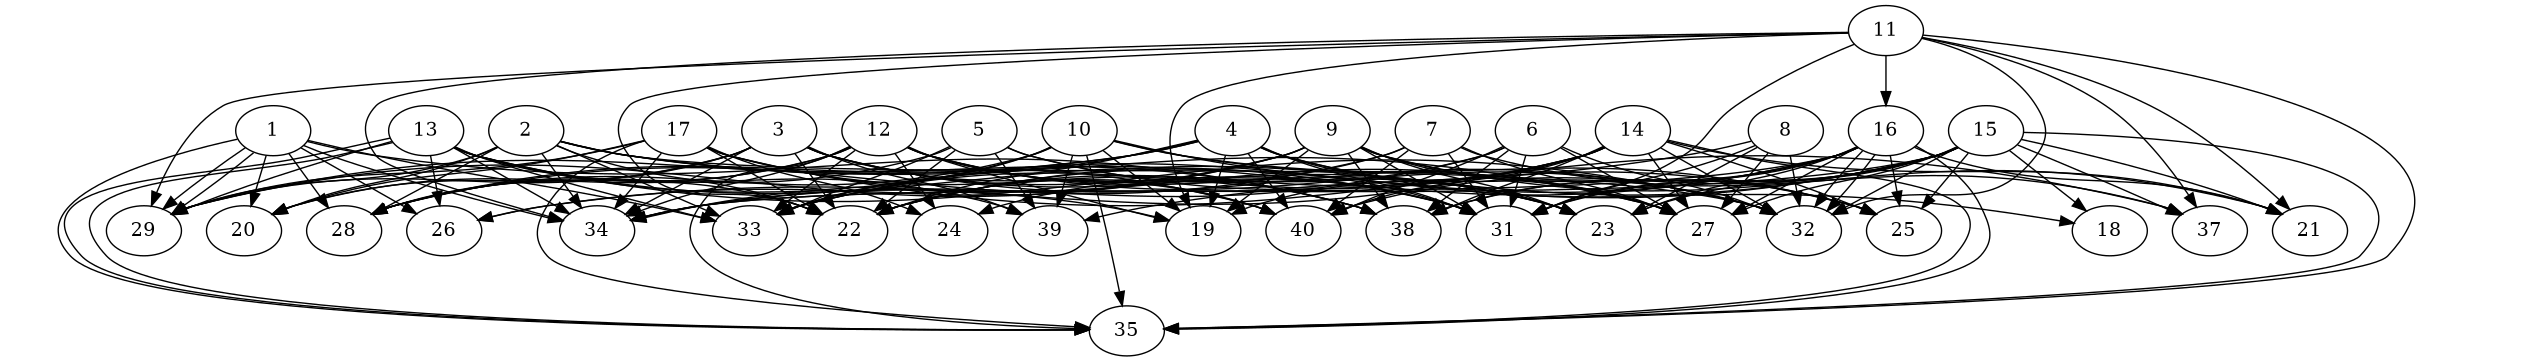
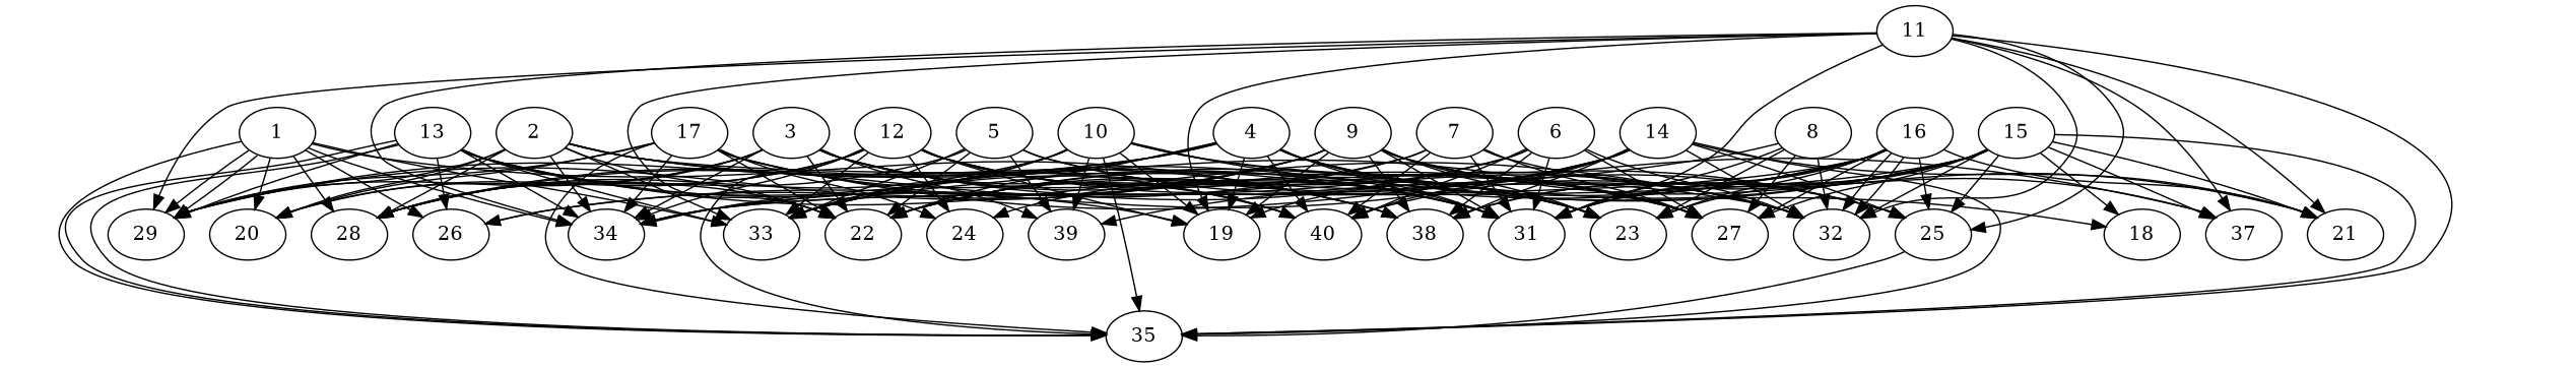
  digraph {
    fontname="DejaVu Serif"
    node [alpha=0.09 fontname="DejaVu Serif"]
    edge [fontname="DejaVu Serif"]
    1 [alpha=0.04 expect_size=61747367615691384]
    20 [alpha=0.06 expect_size=733175522789597952]
    26 [alpha=0.02 expect_size=79350473905541744]
    28 [alpha=0.08 expect_size=5590573467953913856]
    29 [alpha=0.03 expect_size=800164621941427840]
    33 [alpha=0.13 expect_size=75256147376126720]
    34 [alpha=0.06 expect_size=4868979901839303507968]
    35 [alpha=0.06 expect_size=14806112073575988]
    38 [expect_size=3017786971193378304]
    2 [alpha=0.11 expect_size=2183702416252025]
    22 [alpha=0.19 expect_size=151821678565839264]
    27 [alpha=0.17 expect_size=46067500219950728]
    32 [alpha=0.08 expect_size=5824589781235363840]
    40 [expect_size=61572966945980376]
    3 [alpha=0.02 expect_size=1340964803448074665984]
    23 [alpha=0.11 expect_size=211643317316746688]
    31 [alpha=0.17 expect_size=1898094871560399360]
    39 [alpha=0.02 expect_size=2706533428687794688]
    4 [alpha=0.13 expect_size=76067383286537616]
    18 [alpha=0.05 expect_size=69604497334979168]
    19 [alpha=0.07 expect_size=1041464294078716160]
    5 [alpha=0.16 expect_size=33061527336552736]
    25 [alpha=0.04 expect_size=7714929032650750427136]
    6 [alpha=0.07 expect_size=58783876196303992]
    24 [alpha=0.05 expect_size=10557099160856924]
    7 [alpha=0.06 expect_size=3673683001000067072000]
    37 [alpha=0.10 expect_size=78311448181189600]
    8 [expect_size=7221702338336709632]
    9 [alpha=0.04 expect_size=456791075837327488]
    21 [alpha=0.16 expect_size=2540193239611698315264]
    10 [alpha=0.03 expect_size=11952856358689823522816]
    11 [expect_size=5774126389093303296]
    12 [expect_size=6611589316043111]
    13 [alpha=0.12 expect_size=656974339582535552]
    14 [alpha=0.17 expect_size=1481713593607725776896]
    15 [alpha=0.02 expect_size=3974698354005658]
    16 [alpha=0.14 expect_size=5346799829257289728000]
    17 [alpha=0.19 expect_size=207481646444338741248]
    1 -> 20
    1 -> 26
    1 -> 28
    1 -> 29
    1 -> 29
    1 -> 33
    1 -> 34
    1 -> 35
    1 -> 38
    2 -> 20
    2 -> 28
    2 -> 29
    2 -> 33
    2 -> 34
    2 -> 38
    2 -> 22
    2 -> 27
    2 -> 32
    2 -> 40
    3 -> 20
    3 -> 28
    3 -> 29
    3 -> 34
    3 -> 22
    3 -> 32
    3 -> 40
    3 -> 23
    3 -> 31
    3 -> 39
    4 -> 28
    4 -> 29
    4 -> 33
    4 -> 22
    4 -> 32
    4 -> 40
    4 -> 23
    4 -> 31
    4 -> 18
    4 -> 19
    5 -> 28
    5 -> 33
    5 -> 22
    5 -> 23
    5 -> 39
    5 -> 25
    6 -> 34
    6 -> 38
    6 -> 27
    6 -> 32
    6 -> 40
    6 -> 31
    6 -> 24
    7 -> 28
    7 -> 22
    7 -> 27
    7 -> 40
    7 -> 31
    7 -> 37
    8 -> 27
    8 -> 32
    8 -> 23
    8 -> 31
    8 -> 39
    9 -> 26
    9 -> 29
    9 -> 34
    9 -> 38
    9 -> 27
    9 -> 23
    9 -> 31
    9 -> 19
    9 -> 25
    9 -> 21
    10 -> 28
    10 -> 33
    10 -> 34
    10 -> 35
    10 -> 27
    10 -> 31
    10 -> 39
    10 -> 19
    10 -> 25
    11 -> 29
    11 -> 34
    11 -> 35
    11 -> 22
    11 -> 32
    11 -> 31
    11 -> 19
-   11 -> 16
+   11 -> 25
    11 -> 37
    11 -> 21
    12 -> 20
    12 -> 28
    12 -> 33
    12 -> 34
    12 -> 35
    12 -> 32
    12 -> 40
    12 -> 23
    12 -> 31
    12 -> 19
    12 -> 24
    13 -> 26
    13 -> 29
    13 -> 33
    13 -> 34
    13 -> 35
    13 -> 35
    13 -> 22
    13 -> 32
    13 -> 31
-   13 -> 39
    13 -> 19
    14 -> 26
    14 -> 33
    14 -> 35
    14 -> 38
    14 -> 22
-   14 -> 27
    14 -> 32
    14 -> 40
    14 -> 19
    14 -> 25
    14 -> 21
    15 -> 33
    15 -> 34
    15 -> 35
    15 -> 38
    15 -> 22
    15 -> 27
    15 -> 32
    15 -> 40
    15 -> 23
    15 -> 31
    15 -> 18
    15 -> 25
    15 -> 37
    15 -> 21
    16 -> 33
    16 -> 34
-   16 -> 35
+   25 -> 35
    16 -> 38
    16 -> 22
    16 -> 27
    16 -> 32
    16 -> 32
    16 -> 23
    16 -> 31
    16 -> 25
    16 -> 21
    17 -> 20
    17 -> 29
    17 -> 34
    17 -> 35
    17 -> 38
    17 -> 22
    17 -> 27
    17 -> 24
    17 -> 37
  }
